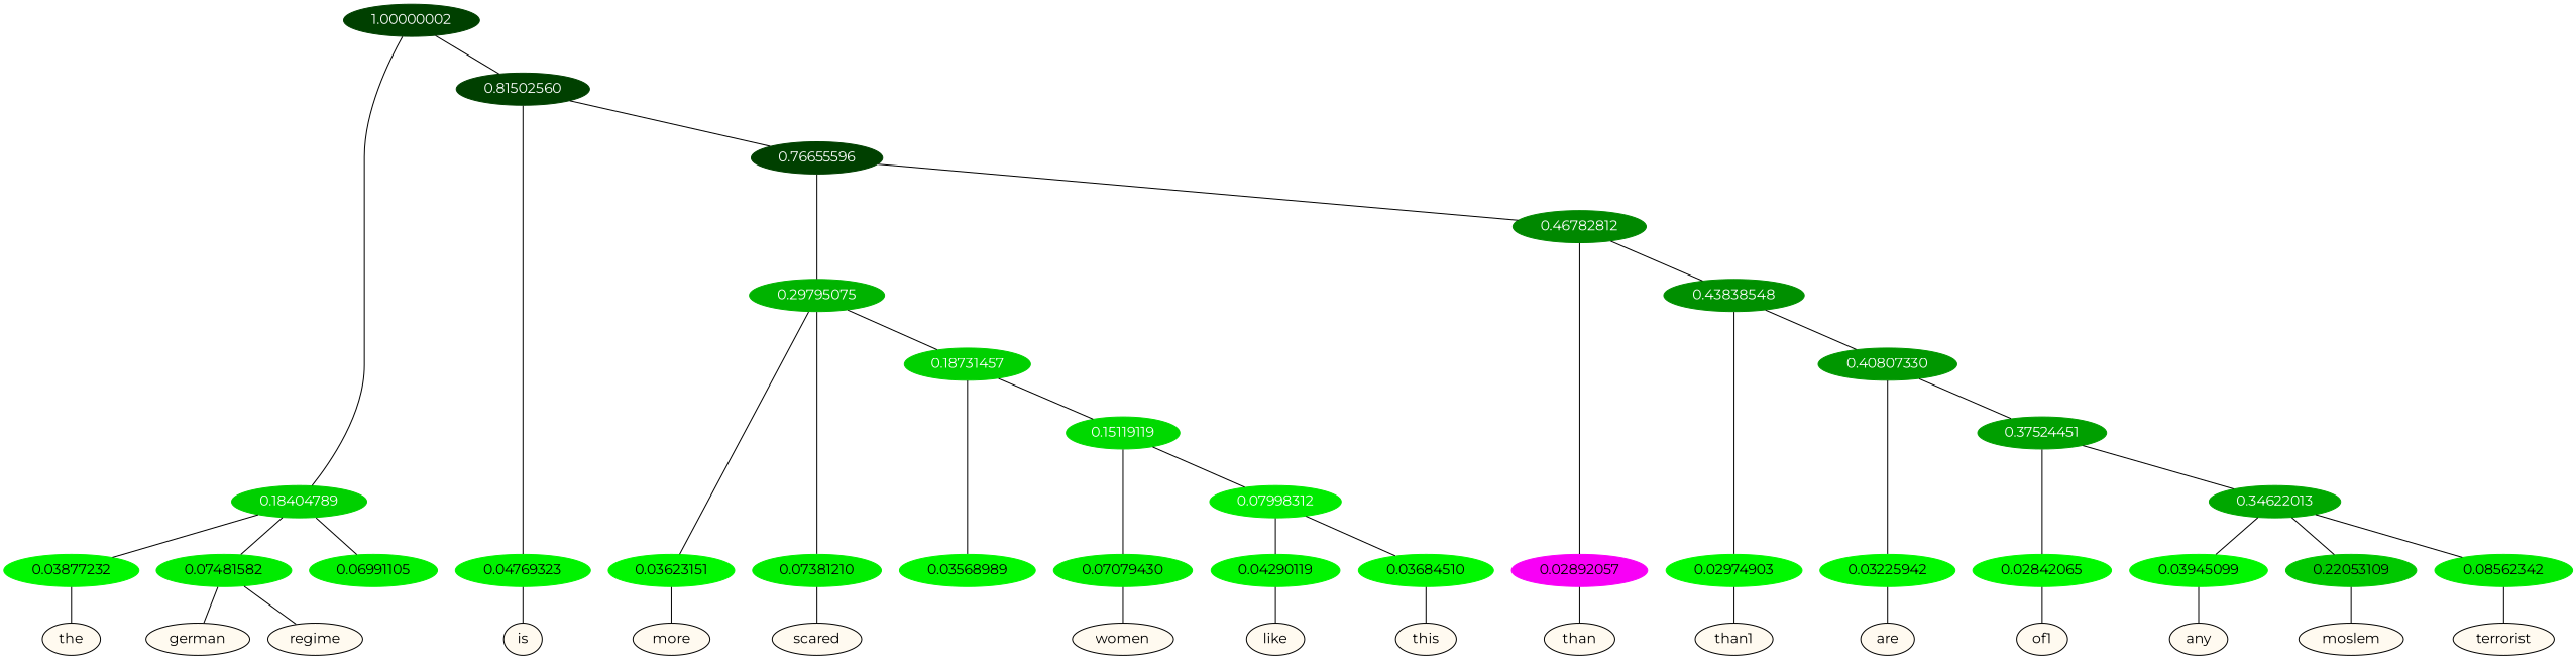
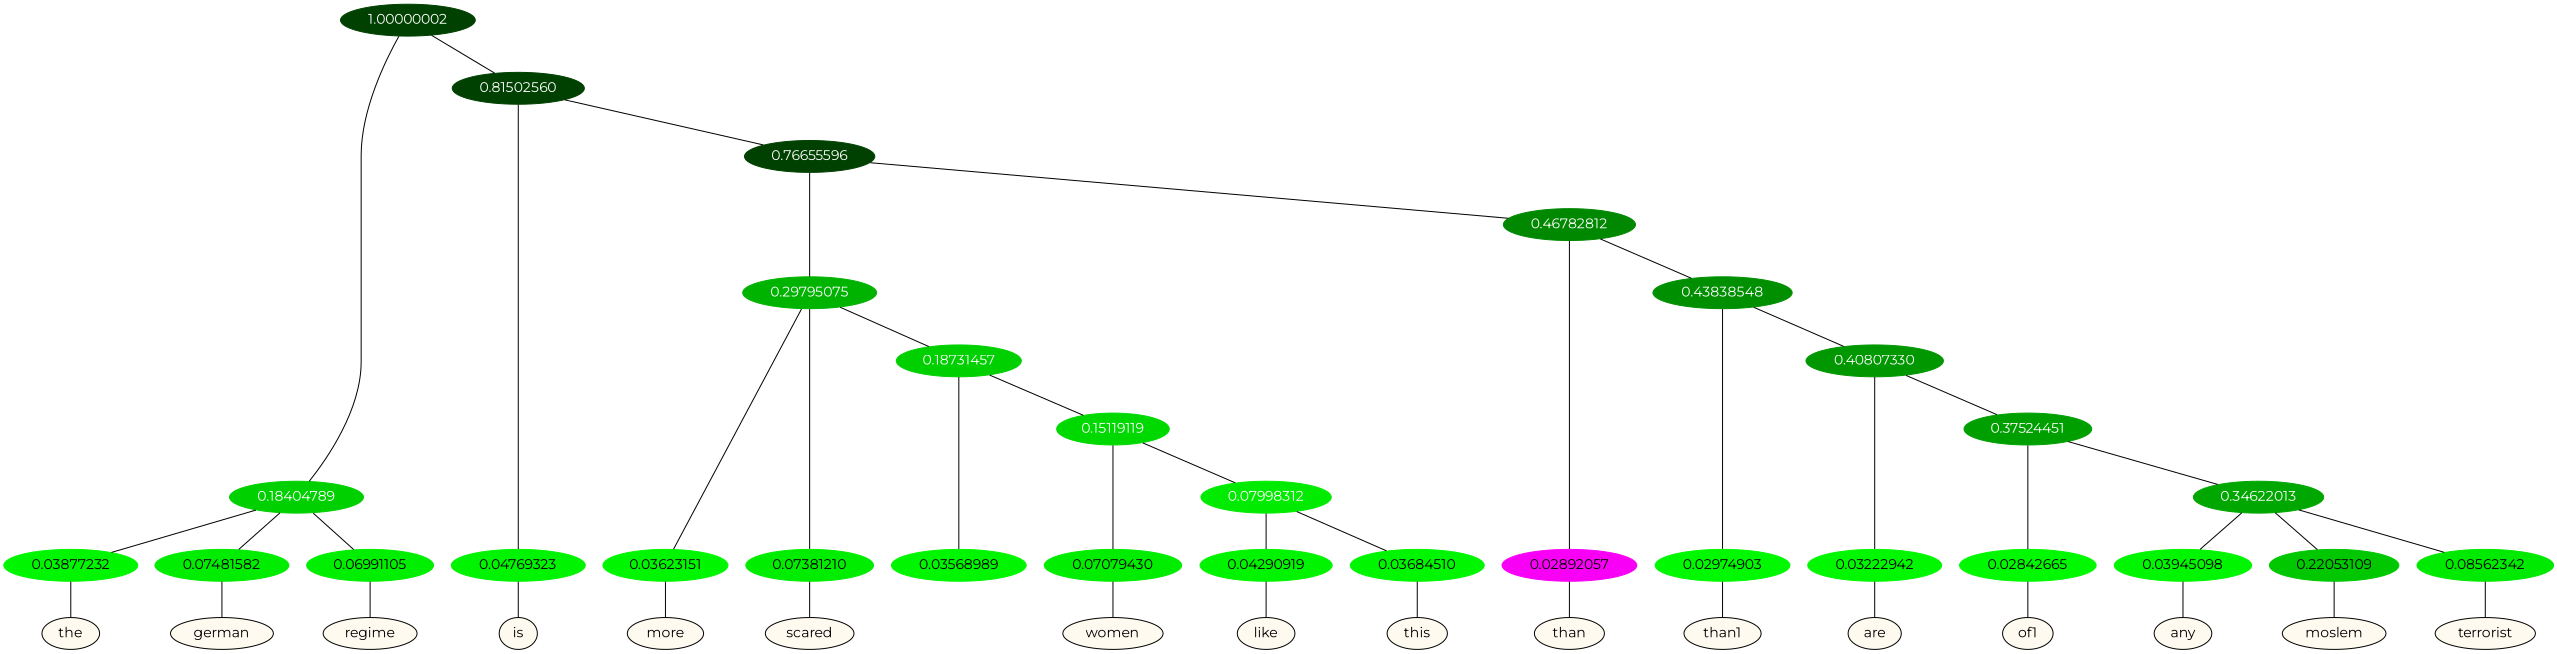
  graph {
    fontname=Montserrat
    node [color=black fontname=Montserrat format=png nodesep=0.001 ordering=out overlap_scaling=0.01 ranksep=0.001 style=filled fontcolor=black]
    edge [fontname=Montserrat]
    n1 [fillcolor=floralwhite height=0.15 label=the style="filled,solid" width=0.15 fontcolor=""]
    n2 [fillcolor=floralwhite height=0.15 label=german style="filled,solid" width=0.15 fontcolor=""]
    n3 [fillcolor=floralwhite height=0.15 label=regime style="filled,solid" width=0.15 fontcolor=""]
    n4 [fillcolor=floralwhite height=0.15 label=is style="filled,solid" width=0.15 fontcolor=""]
    n5 [fillcolor=floralwhite height=0.15 label=more style="filled,solid" width=0.15 fontcolor=""]
    n6 [fillcolor=floralwhite height=0.15 label=scared style="filled,solid" width=0.15 fontcolor=""]
    n7 [fillcolor=floralwhite height=0.15 label=women style="filled,solid" width=0.15 fontcolor=""]
    n8 [fillcolor=floralwhite height=0.15 label=like style="filled,solid" width=0.15 fontcolor=""]
    n9 [fillcolor=floralwhite height=0.15 label=this style="filled,solid" width=0.15 fontcolor=""]
    n10 [fillcolor=floralwhite height=0.15 label=than style="filled,solid" width=0.15 fontcolor=""]
    n11 [fillcolor=floralwhite height=0.15 label=than1 style="filled,solid" width=0.15 fontcolor=""]
    n12 [fillcolor=floralwhite height=0.15 label=are style="filled,solid" width=0.15 fontcolor=""]
    n13 [fillcolor=floralwhite height=0.15 label=of1 style="filled,solid" width=0.15 fontcolor=""]
    n14 [fillcolor=floralwhite height=0.15 label=any style="filled,solid" width=0.15 fontcolor=""]
    n15 [fillcolor=floralwhite height=0.15 label=moslem style="filled,solid" width=0.15 fontcolor=""]
    n16 [fillcolor=floralwhite height=0.15 label=terrorist style="filled,solid" width=0.15 fontcolor=""]
    n17 [color="0.334 1.000 0.961" height=0.15 label=0.03877232 width=0.15]
    n18 [color="0.334 1.000 0.925" height=0.15 label=0.07481582 width=0.15]
    n19 [color="0.334 1.000 0.930" height=0.15 label=0.06991105 width=0.15]
    n20 [color="0.334 1.000 0.952" height=0.15 label=0.04769323 width=0.15]
    n21 [color="0.334 1.000 0.964" height=0.15 label=0.03623151 width=0.15]
    n22 [color="0.334 1.000 0.926" height=0.15 label=0.07381210 width=0.15]
    n23 [color="0.334 1.000 0.964" height=0.15 label=0.03568989 width=0.15]
    n24 [color="0.334 1.000 0.929" height=0.15 label=0.07079430 width=0.15]
-   n25 [color="0.334 1.000 0.957" height=0.15 label=0.04290119 width=0.15]
+   n25 [color="0.334 1.000 0.957" height=0.15 label=0.04290919 width=0.15]
    n26 [color="0.334 1.000 0.963" height=0.15 label=0.03684510 width=0.15]
    n27 [color="0.835 1.000 0.971" height=0.15 label=0.02892057 width=0.15]
    n28 [color="0.334 1.000 0.970" height=0.15 label=0.02974903 width=0.15]
-   n29 [color="0.334 1.000 0.968" height=0.15 label=0.03225942 width=0.15]
-   n30 [color="0.334 1.000 0.972" height=0.15 label=0.02842065 width=0.15]
-   n31 [color="0.334 1.000 0.961" height=0.15 label=0.03945099 width=0.15]
+   n29 [color="0.334 1.000 0.968" height=0.15 label=0.03222942 width=0.15]
+   n30 [color="0.334 1.000 0.972" height=0.15 label=0.02842665 width=0.15]
+   n31 [color="0.334 1.000 0.961" height=0.15 label=0.03945098 width=0.15]
    n32 [color="0.334 1.000 0.779" height=0.15 label=0.22053109 width=0.15]
    n33 [color="0.334 1.000 0.914" height=0.15 label=0.08562342 width=0.15]
    n34 [color="0.334 1.000 0.250" fontcolor=grey99 height=0.15 label=1.00000002 width=0.15]
    n35 [color="0.334 1.000 0.816" fontcolor=grey99 height=0.15 label=0.18404789 width=0.15]
    n36 [color="0.334 1.000 0.250" fontcolor=grey99 height=0.15 label=0.81502560 width=0.15]
    n37 [color="0.334 1.000 0.250" fontcolor=grey99 height=0.15 label=0.76655596 width=0.15]
    n38 [color="0.334 1.000 0.702" fontcolor=grey99 height=0.15 label=0.29795075 width=0.15]
    n39 [color="0.334 1.000 0.532" fontcolor=grey99 height=0.15 label=0.46782812 width=0.15]
    n40 [color="0.334 1.000 0.813" fontcolor=grey99 height=0.15 label=0.18731457 width=0.15]
    n41 [color="0.334 1.000 0.562" fontcolor=grey99 height=0.15 label=0.43838548 width=0.15]
    n42 [color="0.334 1.000 0.849" fontcolor=grey99 height=0.15 label=0.15119119 width=0.15]
    n43 [color="0.334 1.000 0.592" fontcolor=grey99 height=0.15 label=0.40807330 width=0.15]
    n44 [color="0.334 1.000 0.920" fontcolor=grey99 height=0.15 label=0.07998312 width=0.15]
    n45 [color="0.334 1.000 0.625" fontcolor=grey99 height=0.15 label=0.37524451 width=0.15]
    n46 [color="0.334 1.000 0.654" fontcolor=grey99 height=0.15 label=0.34622013 width=0.15]
    subgraph sub_1 {
      rank=same
      n1
      n2
      n3
      n4
      n5
      n6
      n7
      n8
      n9
      n10
      n11
      n12
      n13
      n14
      n15
      n16
    }
    subgraph sub_2 {
      rank=same
      n17
      n18
      n19
      n20
      n21
      n22
      n23
      n24
      n25
      n26
      n27
      n28
      n29
      n30
      n31
      n32
      n33
    }
    n17 -- n1
    n18 -- n2
-   n18 -- n3
+   n19 -- n3
    n20 -- n4
    n21 -- n5
    n22 -- n6
    n24 -- n7
    n25 -- n8
    n26 -- n9
    n27 -- n10
    n28 -- n11
    n29 -- n12
    n30 -- n13
    n31 -- n14
    n32 -- n15
    n33 -- n16
    n34 -- n35
    n34 -- n36
    n35 -- n17
    n35 -- n18
    n35 -- n19
    n36 -- n20
    n36 -- n37
    n37 -- n38
    n37 -- n39
    n38 -- n21
    n38 -- n22
    n38 -- n40
    n39 -- n27
    n39 -- n41
    n40 -- n23
    n40 -- n42
    n41 -- n28
    n41 -- n43
    n42 -- n24
    n42 -- n44
    n43 -- n29
    n43 -- n45
    n44 -- n25
    n44 -- n26
    n45 -- n30
    n45 -- n46
    n46 -- n31
    n46 -- n32
    n46 -- n33
  }
